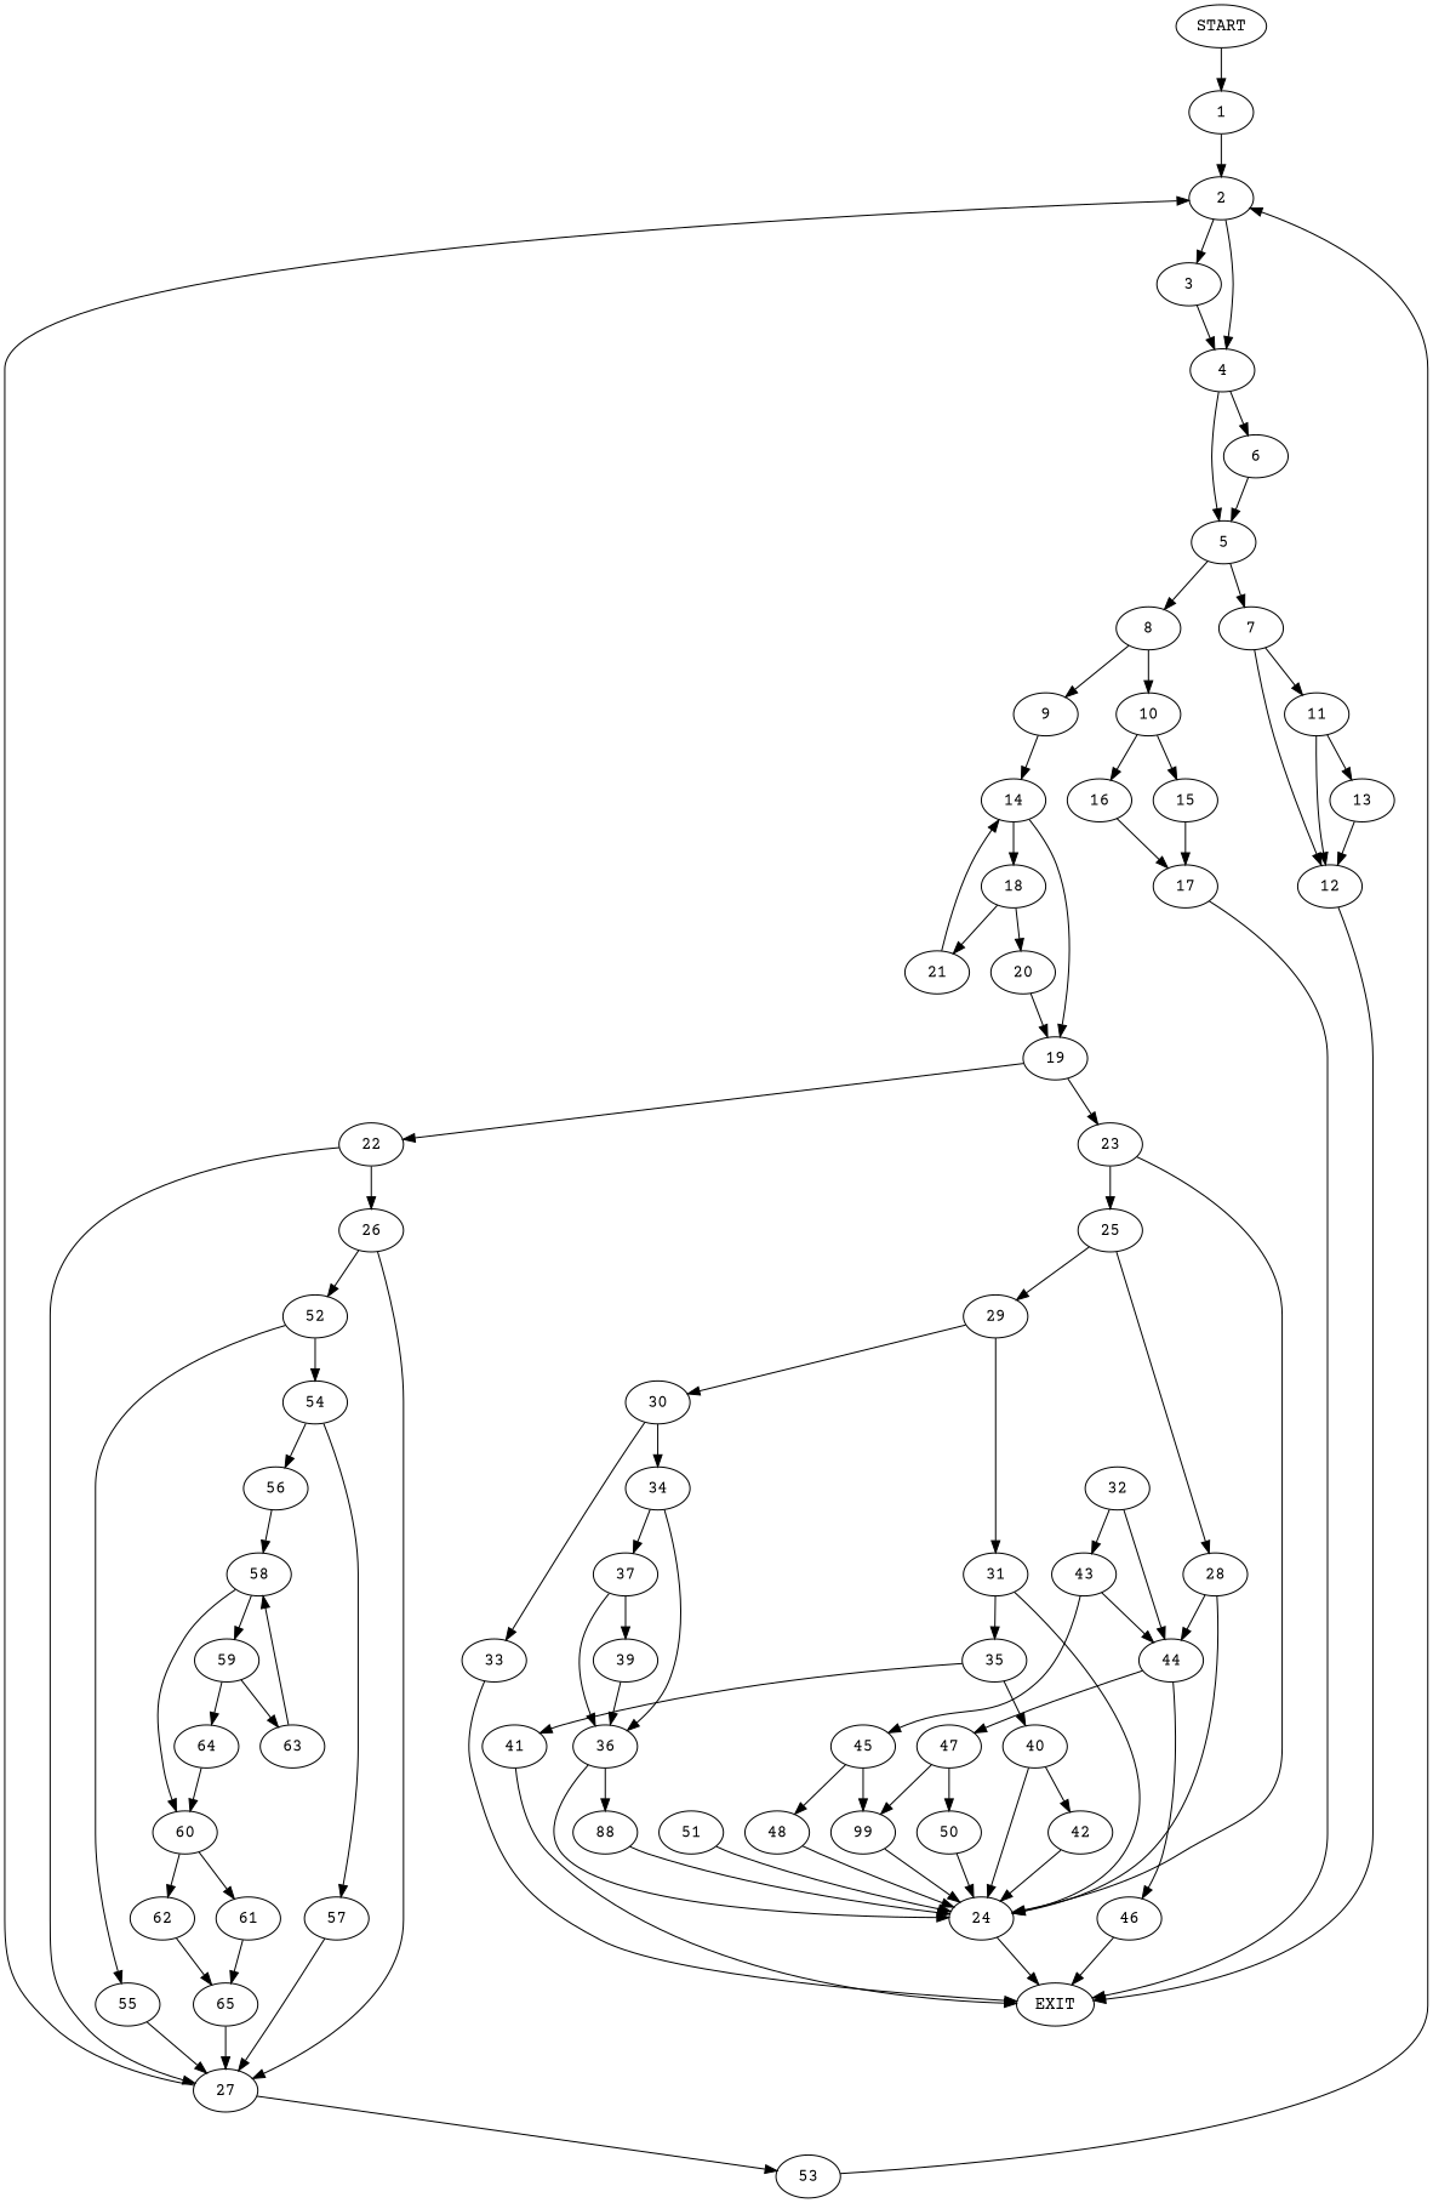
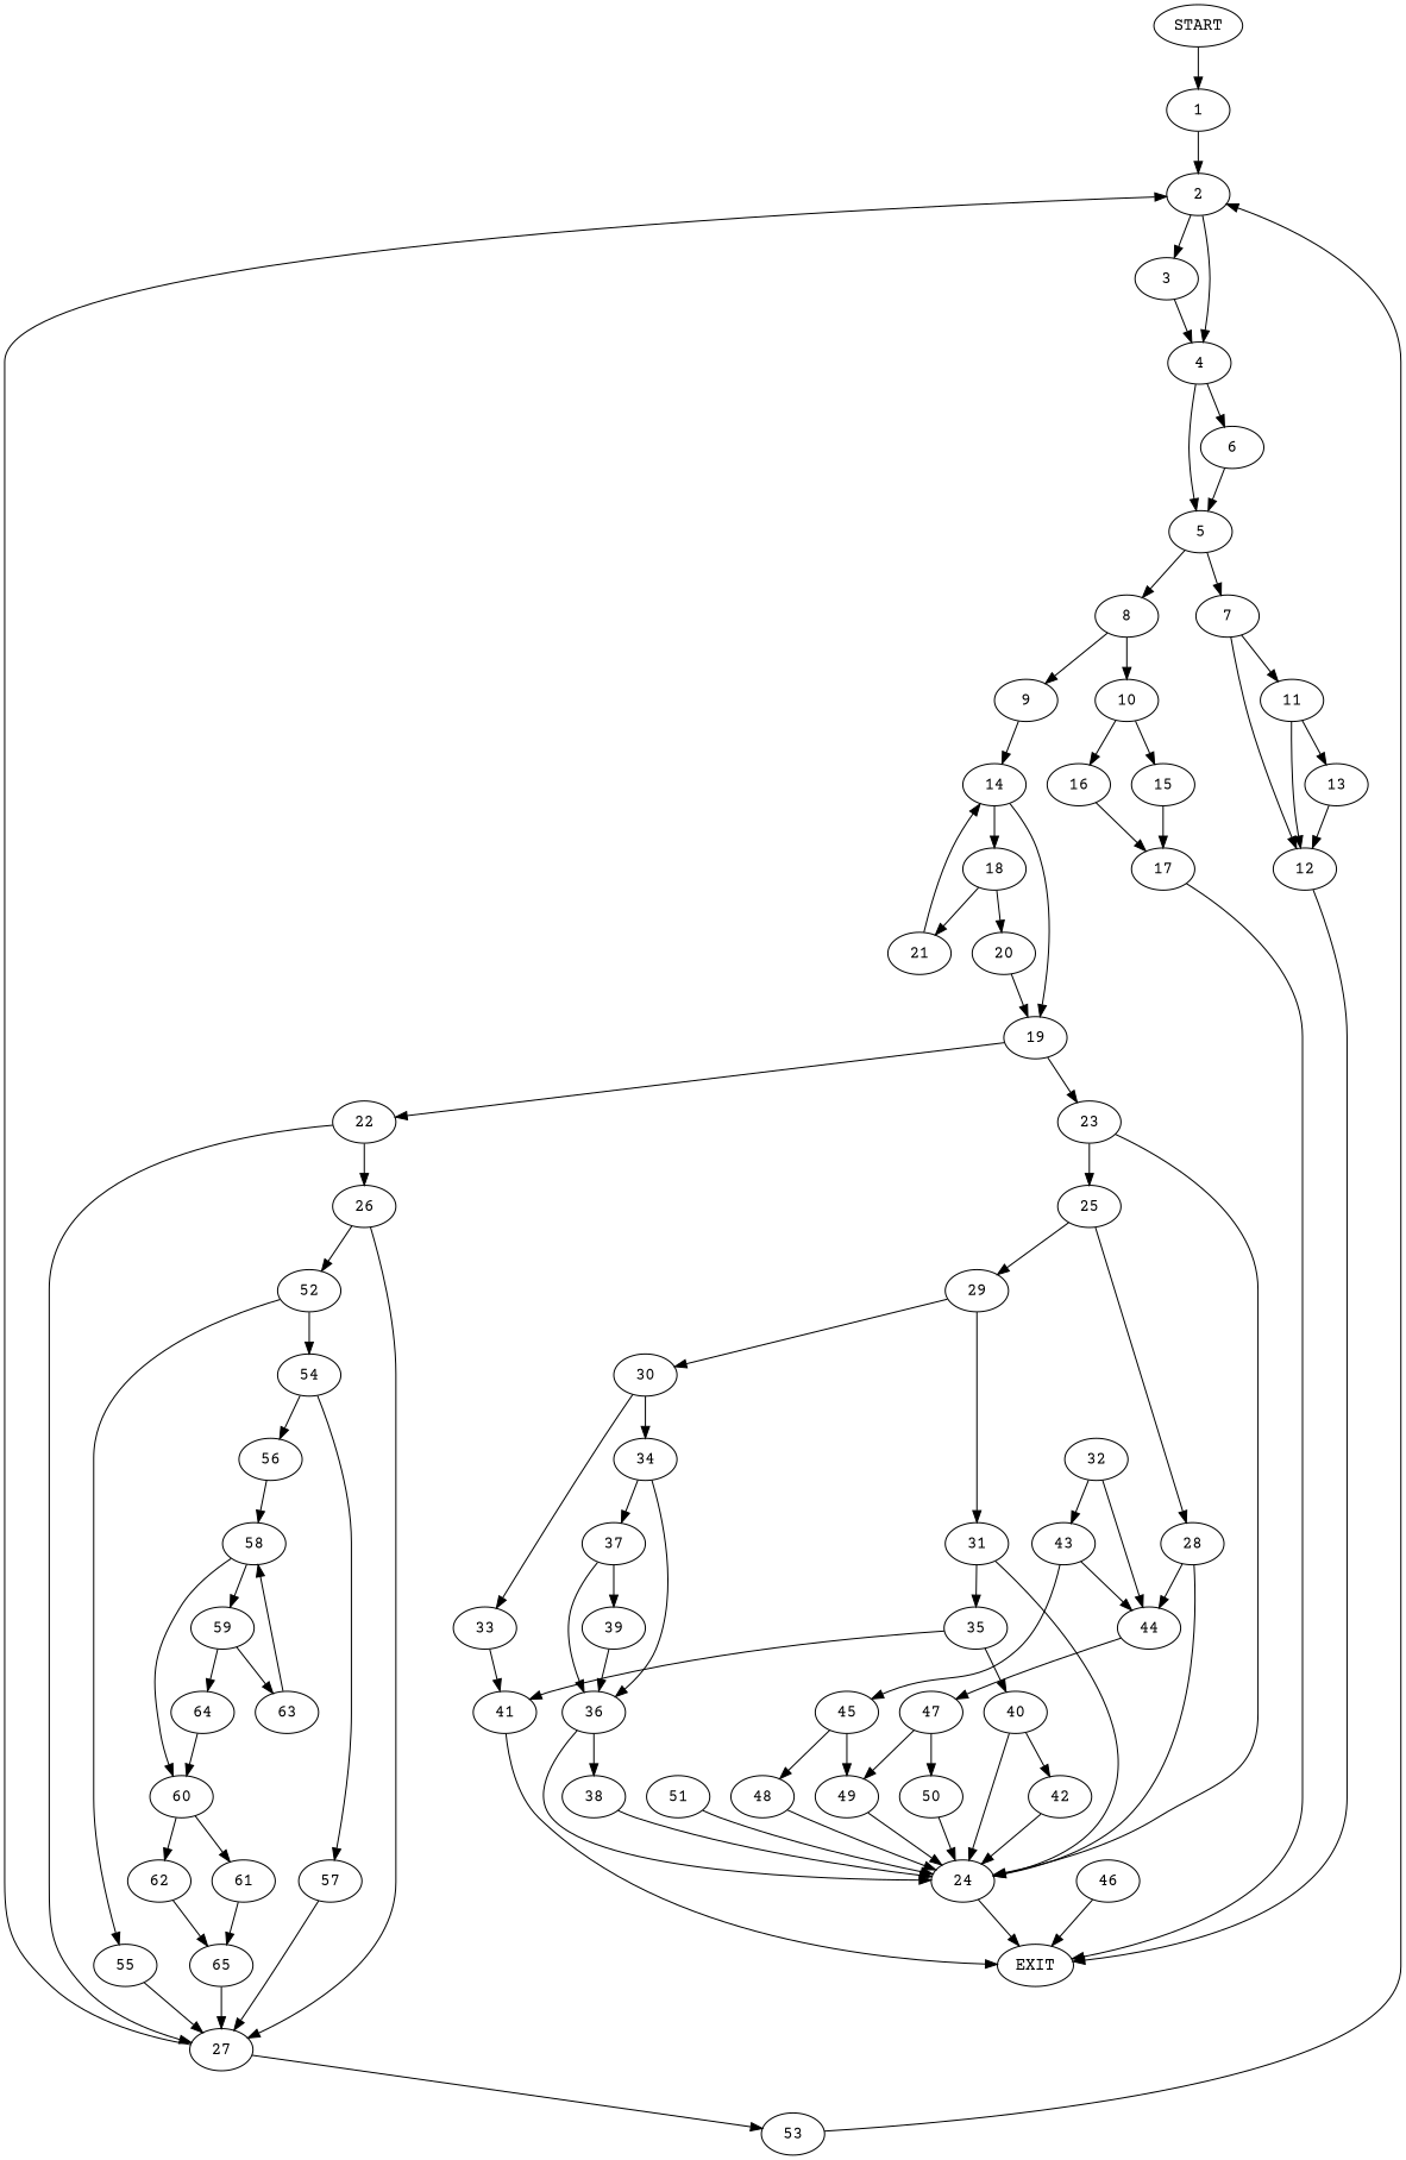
  digraph {
    fontname="Courier Prime"
    node [fontname="Courier Prime"]
    edge [fontname="Courier Prime"]
    n1 [label=START]
    1
    2
    n4 [label=EXIT]
    3
    4
    5
    6
    7
    8
    11
    12
    9
    10
    13
    14
    15
    16
    18
    19
    17
    20
    21
    22
    23
    26
    27
    24
    25
    52
    53
    28
    29
    44
    30
    31
    54
    55
    32
    43
    33
    34
    35
    36
    37
    40
    41
    45
    46
    47
-   38 [label=88]
+   38
    39
    42
    48
-   49 [label=99]
+   49
    50
    51
    56
    57
    58
    59
    60
    63
    64
    61
    62
    65
    n1 -> 1
    1 -> 2
    2 -> 3
    2 -> 4
    3 -> 4
    4 -> 5
    4 -> 6
    5 -> 7
    5 -> 8
    6 -> 5
    7 -> 11
    7 -> 12
    8 -> 9
    8 -> 10
    11 -> 12
    11 -> 13
    12 -> n4
    9 -> 14
    10 -> 15
    10 -> 16
    13 -> 12
    14 -> 18
    14 -> 19
    15 -> 17
    16 -> 17
    18 -> 20
    18 -> 21
    19 -> 22
    19 -> 23
    17 -> n4
    20 -> 19
    21 -> 14
    22 -> 26
    22 -> 27
    23 -> 24
    23 -> 25
    26 -> 27
    26 -> 52
    27 -> 2
    27 -> 53
    24 -> n4
    25 -> 28
    25 -> 29
    52 -> 54
    52 -> 55
    53 -> 2
    28 -> 24
    28 -> 44
    29 -> 30
    29 -> 31
-   44 -> 46
    44 -> 47
    30 -> 33
    30 -> 34
    31 -> 24
    31 -> 35
    54 -> 56
    54 -> 57
    55 -> 27
    32 -> 44
    32 -> 43
    43 -> 44
    43 -> 45
-   33 -> n4
+   33 -> 41
    34 -> 36
    34 -> 37
    35 -> 40
    35 -> 41
    36 -> 24
    36 -> 38
    37 -> 36
    37 -> 39
    40 -> 24
    40 -> 42
    41 -> n4
    45 -> 48
    45 -> 49
    46 -> n4
    47 -> 49
    47 -> 50
    38 -> 24
    39 -> 36
    42 -> 24
    48 -> 24
    49 -> 24
    50 -> 24
    51 -> 24
    56 -> 58
    57 -> 27
    58 -> 59
    58 -> 60
    59 -> 63
    59 -> 64
    60 -> 61
    60 -> 62
    63 -> 58
    64 -> 60
    61 -> 65
    62 -> 65
    65 -> 27
  }
